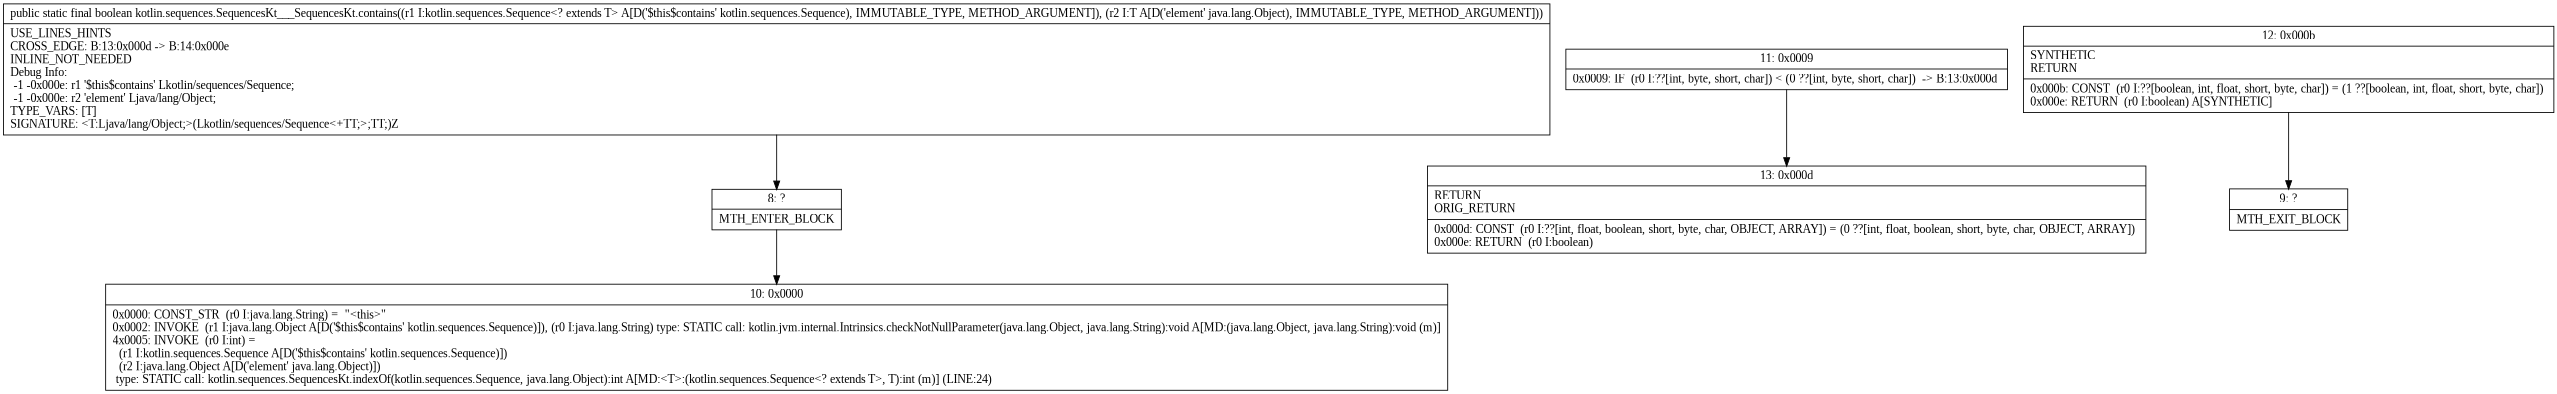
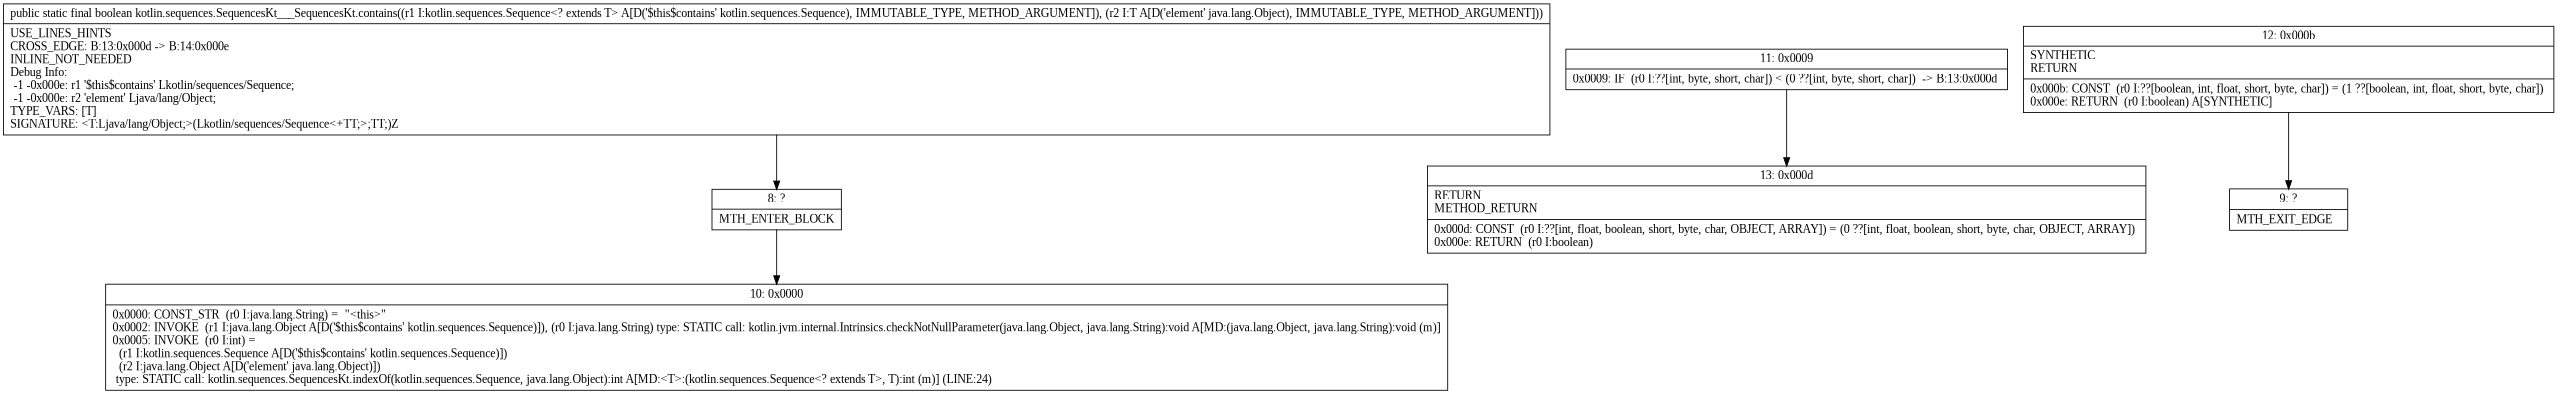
  digraph {
    fontname="Liberation Serif"
    node [fontname="Liberation Serif" shape=record]
    edge [fontname="Liberation Serif"]
    n1 [label="{8\:\ ?|MTH_ENTER_BLOCK\l}"]
-   n2 [label="{10\:\ 0x0000|0x0000: CONST_STR  (r0 I:java.lang.String) =  \"\<this\>\" \l0x0002: INVOKE  (r1 I:java.lang.Object A[D('$this$contains' kotlin.sequences.Sequence)]), (r0 I:java.lang.String) type: STATIC call: kotlin.jvm.internal.Intrinsics.checkNotNullParameter(java.lang.Object, java.lang.String):void A[MD:(java.lang.Object, java.lang.String):void (m)]\l4x0005: INVOKE  (r0 I:int) = \l  (r1 I:kotlin.sequences.Sequence A[D('$this$contains' kotlin.sequences.Sequence)])\l  (r2 I:java.lang.Object A[D('element' java.lang.Object)])\l type: STATIC call: kotlin.sequences.SequencesKt.indexOf(kotlin.sequences.Sequence, java.lang.Object):int A[MD:\<T\>:(kotlin.sequences.Sequence\<? extends T\>, T):int (m)] (LINE:24)\l}"]
+   n2 [label="{10\:\ 0x0000|0x0000: CONST_STR  (r0 I:java.lang.String) =  \"\<this\>\" \l0x0002: INVOKE  (r1 I:java.lang.Object A[D('$this$contains' kotlin.sequences.Sequence)]), (r0 I:java.lang.String) type: STATIC call: kotlin.jvm.internal.Intrinsics.checkNotNullParameter(java.lang.Object, java.lang.String):void A[MD:(java.lang.Object, java.lang.String):void (m)]\l0x0005: INVOKE  (r0 I:int) = \l  (r1 I:kotlin.sequences.Sequence A[D('$this$contains' kotlin.sequences.Sequence)])\l  (r2 I:java.lang.Object A[D('element' java.lang.Object)])\l type: STATIC call: kotlin.sequences.SequencesKt.indexOf(kotlin.sequences.Sequence, java.lang.Object):int A[MD:\<T\>:(kotlin.sequences.Sequence\<? extends T\>, T):int (m)] (LINE:24)\l}"]
    n3 [label="{11\:\ 0x0009|0x0009: IF  (r0 I:??[int, byte, short, char]) \< (0 ??[int, byte, short, char])  \-\> B:13:0x000d \l}"]
-   n4 [label="{13\:\ 0x000d|RETURN\lORIG_RETURN\l|0x000d: CONST  (r0 I:??[int, float, boolean, short, byte, char, OBJECT, ARRAY]) = (0 ??[int, float, boolean, short, byte, char, OBJECT, ARRAY]) \l0x000e: RETURN  (r0 I:boolean) \l}"]
+   n4 [label="{13\:\ 0x000d|RETURN\lMETHOD_RETURN\l|0x000d: CONST  (r0 I:??[int, float, boolean, short, byte, char, OBJECT, ARRAY]) = (0 ??[int, float, boolean, short, byte, char, OBJECT, ARRAY]) \l0x000e: RETURN  (r0 I:boolean) \l}"]
    n5 [label="{12\:\ 0x000b|SYNTHETIC\lRETURN\l|0x000b: CONST  (r0 I:??[boolean, int, float, short, byte, char]) = (1 ??[boolean, int, float, short, byte, char]) \l0x000e: RETURN  (r0 I:boolean) A[SYNTHETIC]\l}"]
-   n6 [label="{9\:\ ?|MTH_EXIT_BLOCK\l}"]
+   n6 [label="{9\:\ ?|MTH_EXIT_EDGE\l}"]
    n7 [label="{public static final boolean kotlin.sequences.SequencesKt___SequencesKt.contains((r1 I:kotlin.sequences.Sequence\<? extends T\> A[D('$this$contains' kotlin.sequences.Sequence), IMMUTABLE_TYPE, METHOD_ARGUMENT]), (r2 I:T A[D('element' java.lang.Object), IMMUTABLE_TYPE, METHOD_ARGUMENT]))  | USE_LINES_HINTS\lCROSS_EDGE: B:13:0x000d \-\> B:14:0x000e\lINLINE_NOT_NEEDED\lDebug Info:\l  \-1 \-0x000e: r1 '$this$contains' Lkotlin\/sequences\/Sequence;\l  \-1 \-0x000e: r2 'element' Ljava\/lang\/Object;\lTYPE_VARS: [T]\lSIGNATURE: \<T:Ljava\/lang\/Object;\>(Lkotlin\/sequences\/Sequence\<+TT;\>;TT;)Z\l}"]
    n1 -> n2
    n3 -> n4
    n5 -> n6
    n7 -> n1
  }
